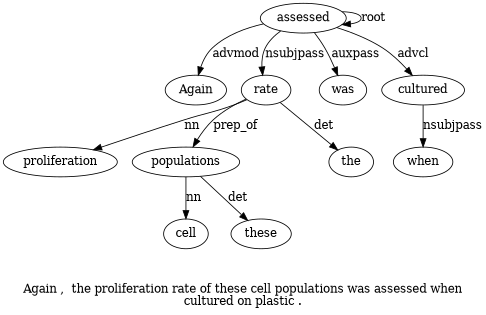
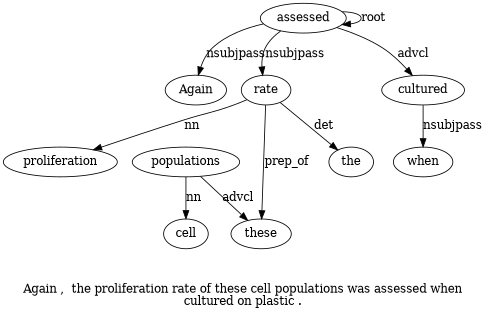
  digraph {
    label="Again ,  the proliferation rate of these cell populations was assessed when\ncultured on plastic ."
    node [fillcolor=white style=filled]
    n1 [label=assessed]
    n2 [label=Again]
    n3 [label=rate]
-   n4 [label=was]
    n5 [label=cultured]
    n6 [label=the]
    n7 [label=proliferation]
    n8 [label=populations]
    n9 [label=when]
    n10 [label=these]
    n11 [label=cell]
    n1 -> n1 [label=root]
-   n1 -> n2 [label=advmod]
+   n1 -> n2 [label=nsubjpass]
    n1 -> n3 [label=nsubjpass]
-   n1 -> n4 [label=auxpass]
    n1 -> n5 [label=advcl]
    n3 -> n6 [label=det]
    n3 -> n7 [label=nn]
-   n3 -> n8 [label=prep_of]
+   n3 -> n10 [label=prep_of]
    n5 -> n9 [label=nsubjpass]
-   n8 -> n10 [label=det]
+   n8 -> n10 [label=advcl]
    n8 -> n11 [label=nn]
  }
